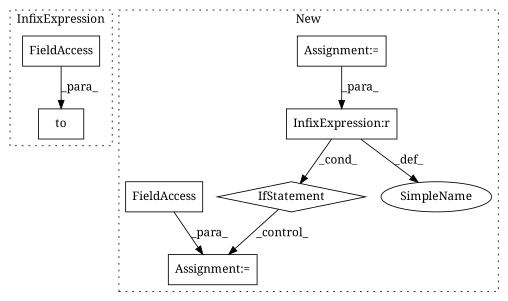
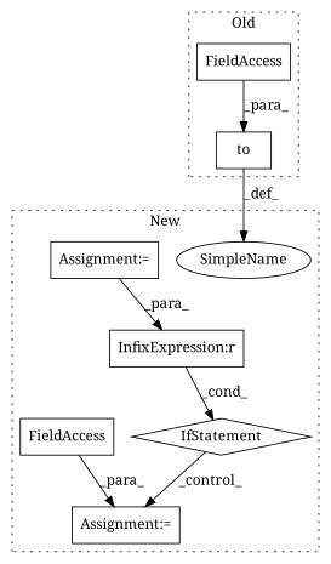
  digraph {
    fontname="Noto Serif"
    node [a=22 fontname="Noto Serif" l=6 shape=box]
    edge [fontname="Noto Serif"]
    n1 [a=32 l="3,1" label=to s="2402,2411"]
    n2 [label=FieldAccess s=2405]
    n3 [a=25 l="4,2" label=IfStatement s="2386,2410" shape=diamond]
    n4 [a=7 l=1 label="Assignment:=" s=2432]
    n5 [a=42 label=SimpleName shape=ellipse l=""]
    n6 [a=27 l=4 label="InfixExpression:r" s=2402]
    n7 [a=7 l=12 label="Assignment:=" s=2353]
    n8 [label=FieldAccess s=2433]
    subgraph cluster_1 {
-     label=InfixExpression
+     label=Old
      style=dotted
      n1
      n2
    }
    subgraph cluster_2 {
      label=New
      style=dotted
      n3
      n4
      n5
      n6
      n7
      n8
    }
    n2 -> n1 [label=_para_]
    n3 -> n4 [label=_control_]
    n6 -> n3 [label=_cond_]
-   n6 -> n5 [label=_def_]
+   n1 -> n5 [label=_def_]
    n7 -> n6 [label=_para_]
    n8 -> n4 [label=_para_]
  }
